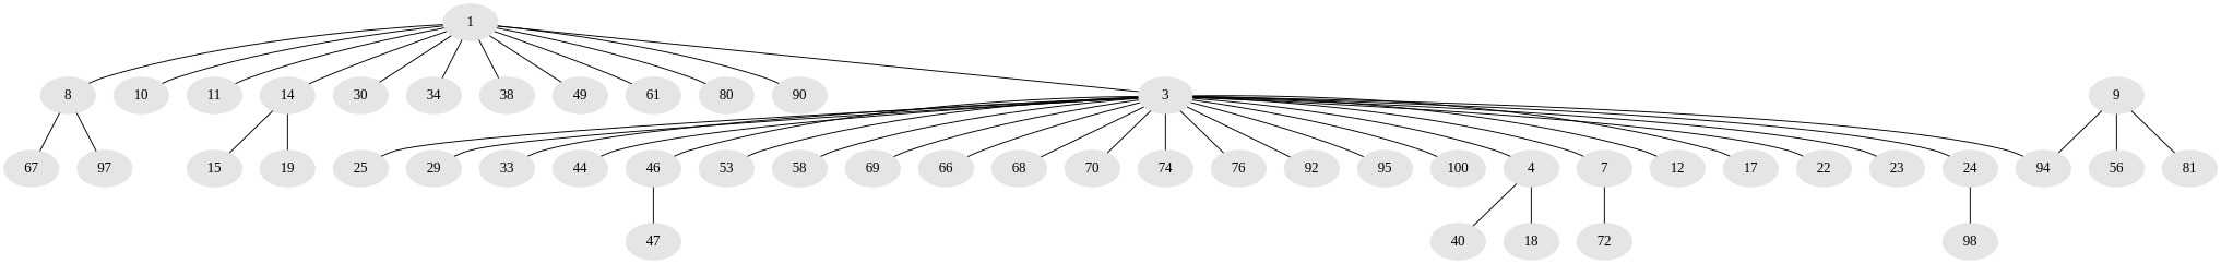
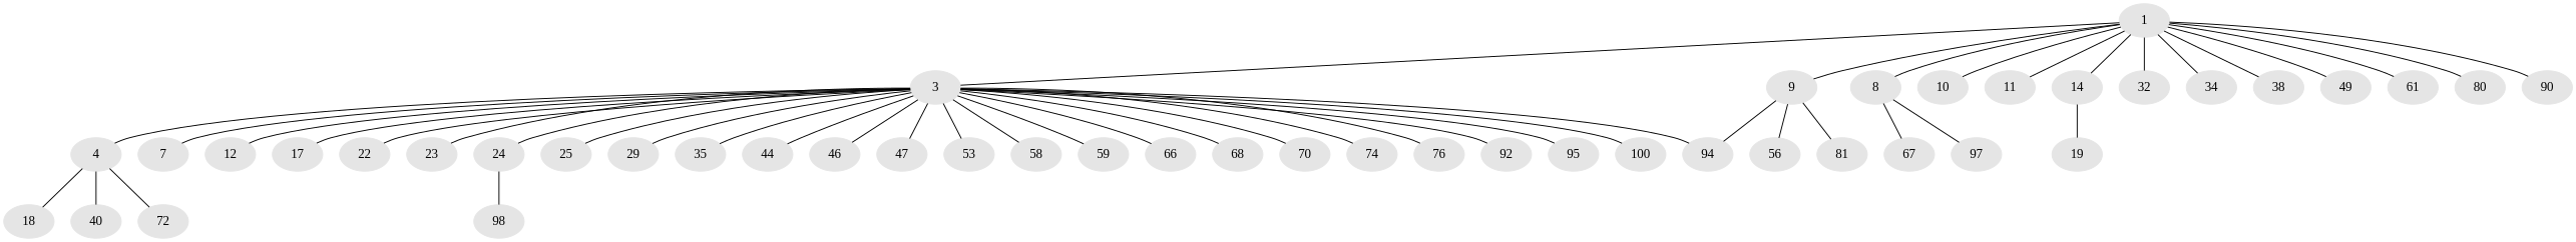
  graph {
    fontname="Liberation Serif"
    node [color=gray90 fontname="Liberation Serif" style=filled]
    edge [fontname="Liberation Serif"]
    1 [super="+2+26+50+5"]
    3 [super="+13+6+20+42+58+57"]
    8
    9
    10
    11
    14 [super="+21+41+30"]
-   32 [label=30]
+   32
    34
    38
    49
    61
    80
    90
    4
    7 [super="+28+39+48"]
    12
    17 [super="+82+55+73"]
    22
    23 [super="+75+79+43"]
    24
    25 [super="+88+87+51+37"]
    29 [super="+69"]
-   35 [label=33]
+   35
    44
    46
    47 [super="+52"]
    53
    n29 [label=58]
-   59 [label=69]
+   59
    66
    68 [super="+93"]
    70
    74
    76 [super="+89"]
    92
    94
    95
    100
    67
    97
    56
    81
-   15
    19
    18
    40
    72
    98
    1 -- 3
    1 -- 8
+   1 -- 9
    1 -- 10
    1 -- 11
    1 -- 14
    1 -- 32
    1 -- 34
    1 -- 38
    1 -- 49
    1 -- 61
    1 -- 80
    1 -- 90
    3 -- 4
    3 -- 7
    3 -- 12
    3 -- 17
    3 -- 22
    3 -- 23
    3 -- 24
    3 -- 25
    3 -- 29
    3 -- 35
    3 -- 44
    3 -- 46
-   46 -- 47
+   3 -- 47
    3 -- 53
    3 -- n29
    3 -- 59
    3 -- 66
    3 -- 68
    3 -- 70
    3 -- 74
    3 -- 76
    3 -- 92
    3 -- 94
    3 -- 95
    3 -- 100
    8 -- 67
    8 -- 97
    9 -- 94
    9 -- 56
    9 -- 81
-   14 -- 15
    14 -- 19
    4 -- 18
    4 -- 40
-   7 -- 72
+   4 -- 72
    24 -- 98
  }
